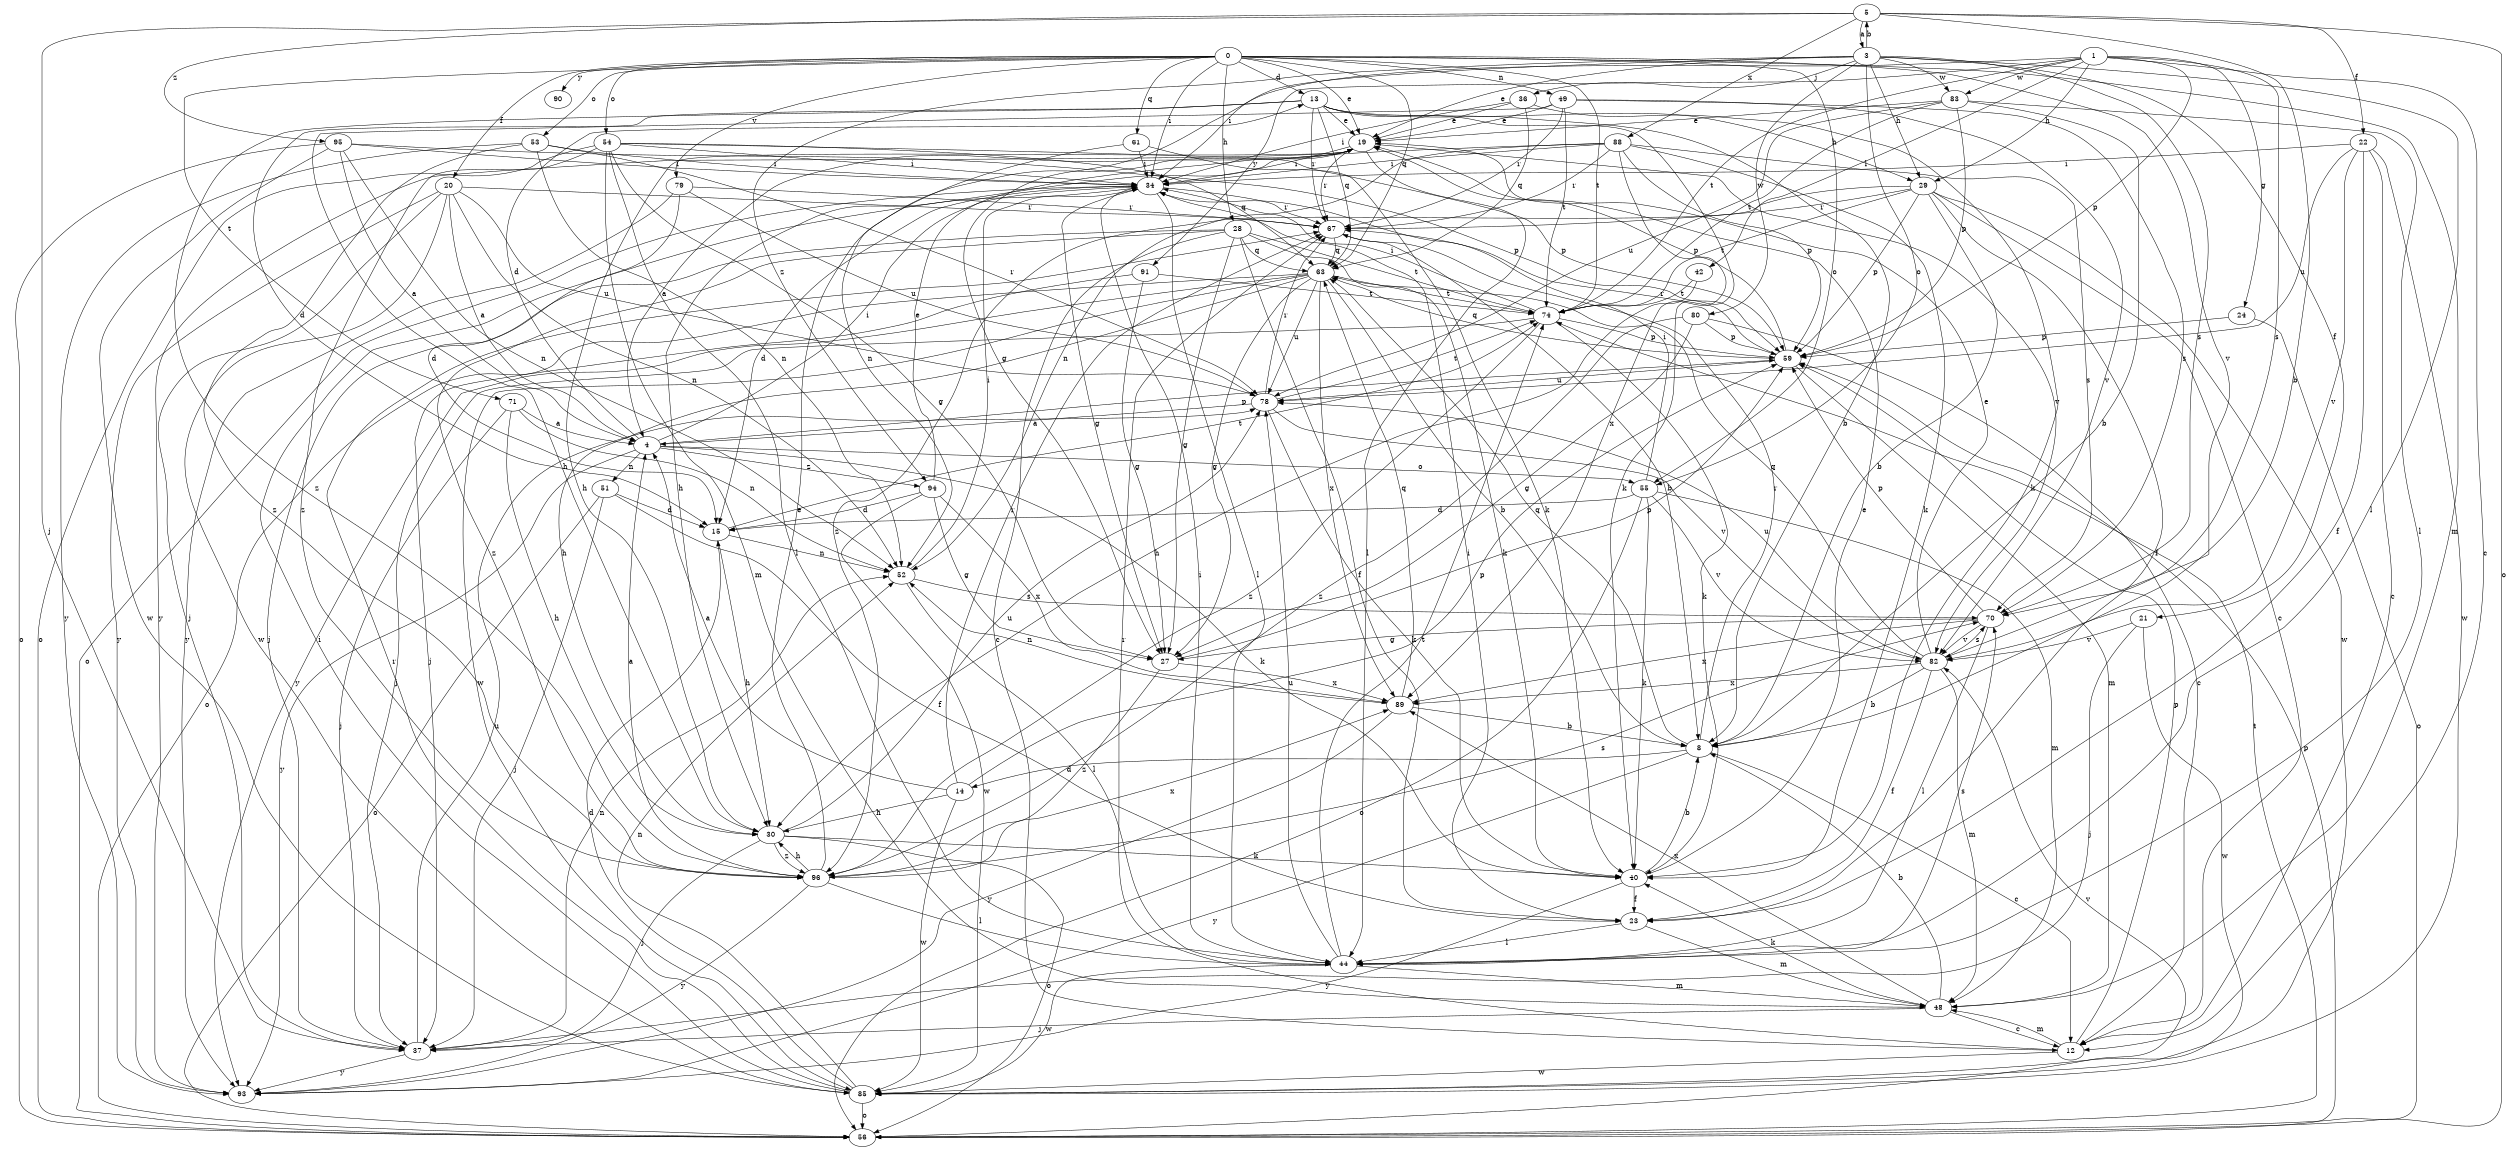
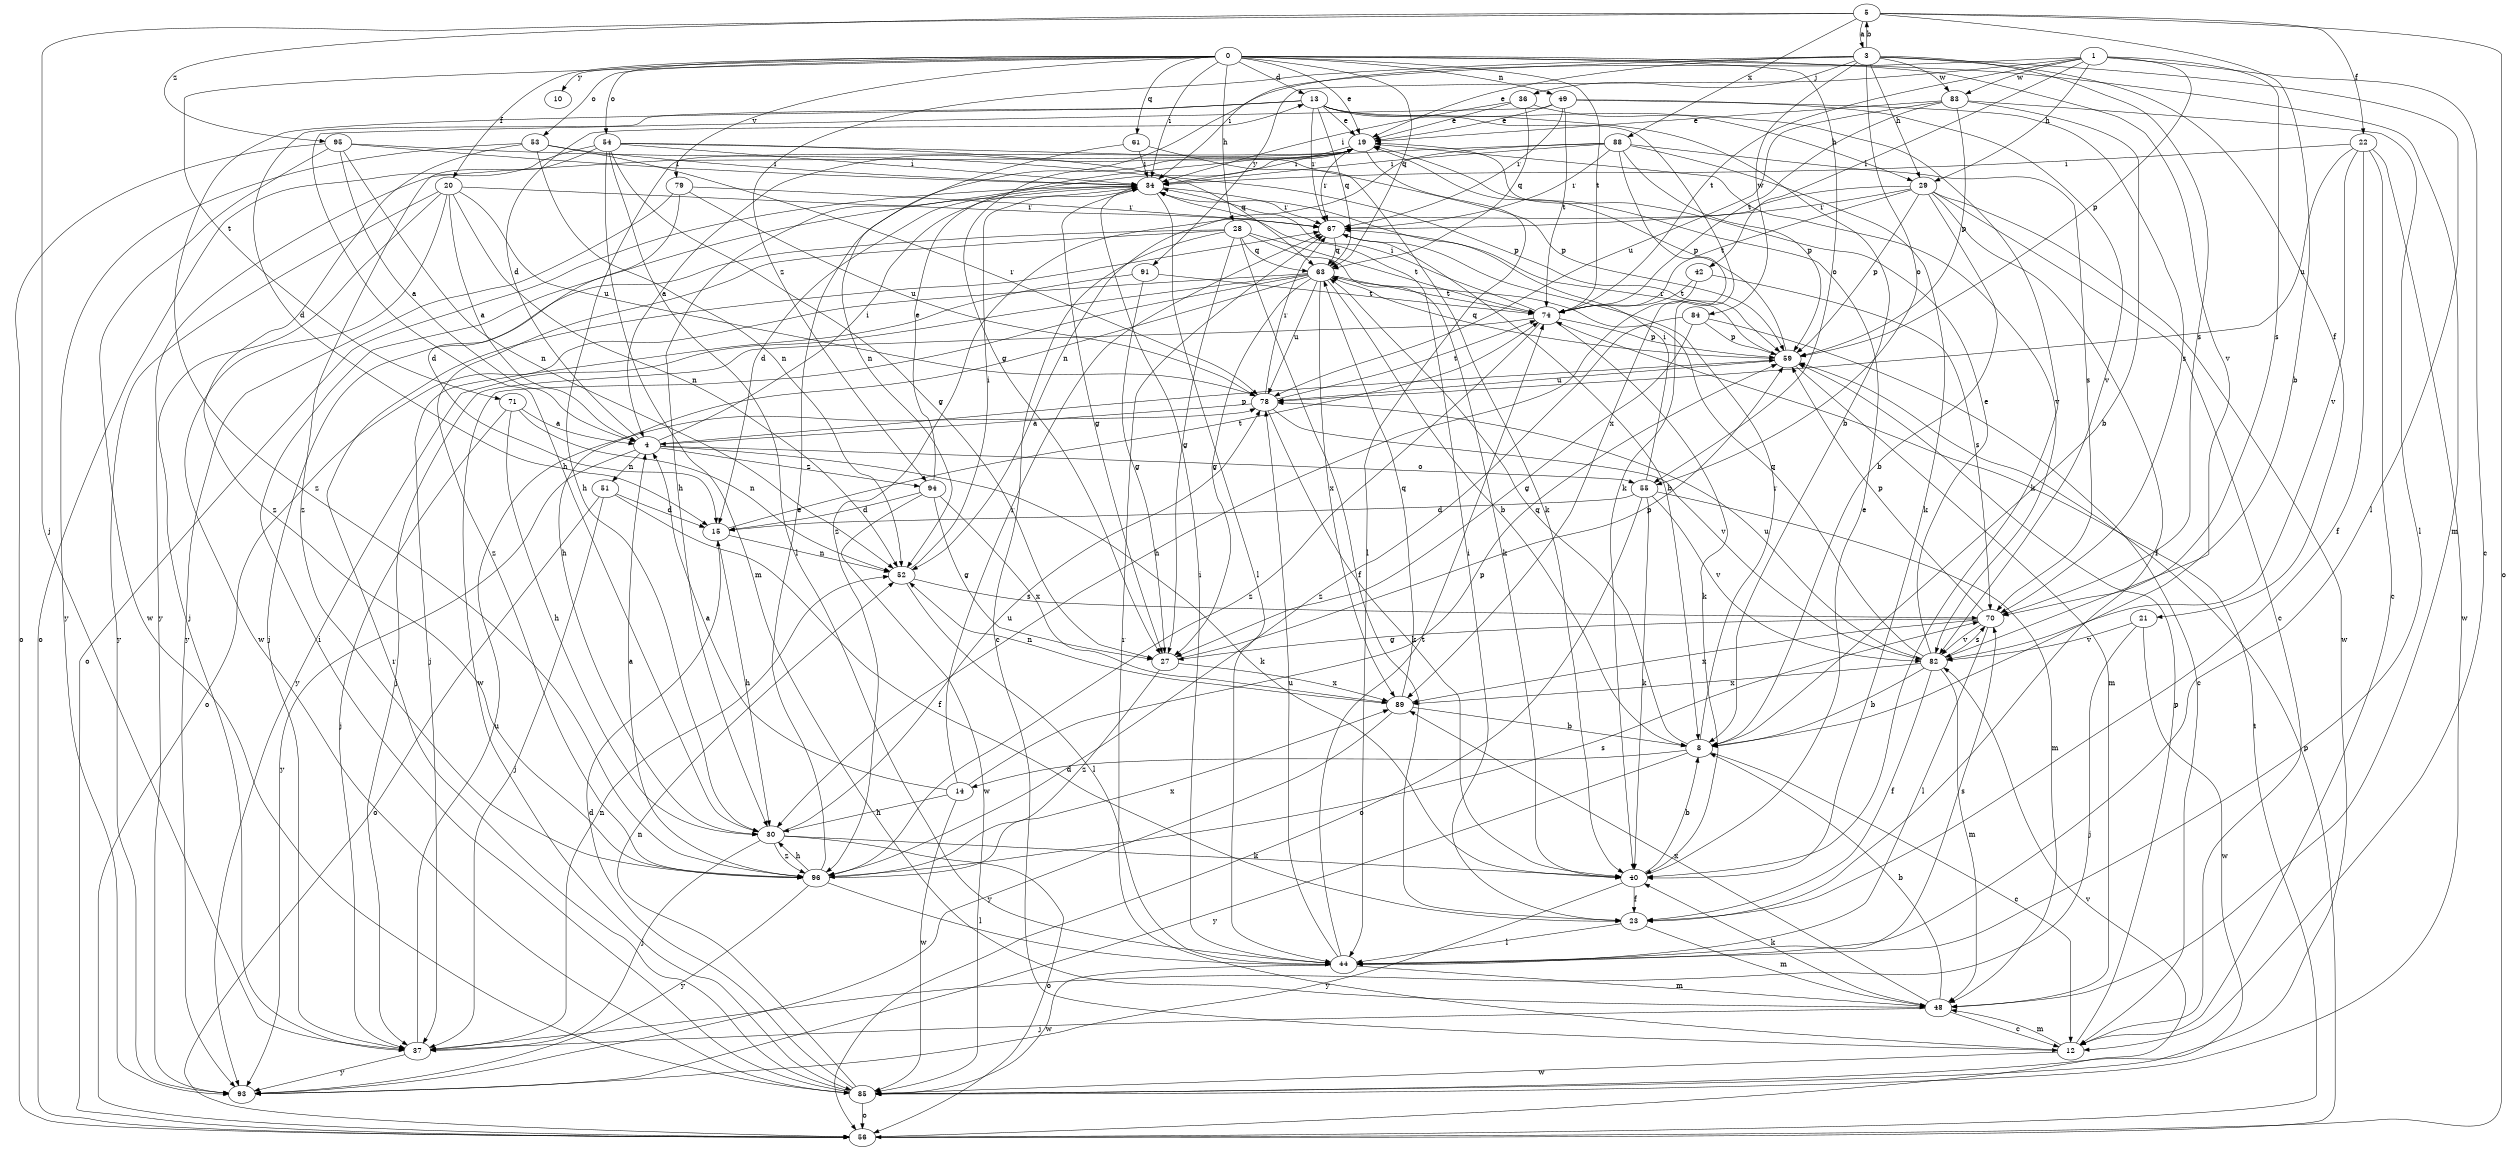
  strict digraph {
    0
    13
    19
    20
    28
    34
    48
    49
    53
    54
    55
    61
    63
    71
    74
    79
    82
-   90
+   90 [label=10]
    29
    40
    8
    67
    15
    96
    44
    4
    93
    30
    37
    85
    52
    78
    12
    27
    23
    56
    89
    70
    59
    1
-   24
    42
    83
    91
    3
    5
    21
    36
-   84 [label=80]
+   84
    94
    22
    88
    95
    51
    14
    0 -> 13 [label=d]
    0 -> 19 [label=e]
    0 -> 20 [label=f]
    0 -> 28 [label=h]
    0 -> 34 [label=i]
    0 -> 48 [label=m]
    0 -> 49 [label=n]
    0 -> 53 [label=o]
    0 -> 54 [label=o]
    0 -> 55 [label=o]
    0 -> 61 [label=q]
    0 -> 63 [label=q]
    0 -> 71 [label=t]
    0 -> 74 [label=t]
    0 -> 79 [label=v]
    0 -> 82 [label=v]
    0 -> 90 [label=y]
    13 -> 19 [label=e]
    13 -> 63 [label=q]
    13 -> 29 [label=h]
    13 -> 40 [label=k]
    13 -> 8 [label=b]
    13 -> 67 [label=r]
    13 -> 15 [label=d]
    13 -> 96 [label=z]
    19 -> 34 [label=i]
    19 -> 82 [label=v]
    19 -> 67 [label=r]
    19 -> 44 [label=l]
    19 -> 4 [label=a]
    19 -> 93 [label=y]
    19 -> 30 [label=h]
    20 -> 67 [label=r]
    20 -> 4 [label=a]
    20 -> 93 [label=y]
    20 -> 37 [label=j]
    20 -> 85 [label=w]
    20 -> 52 [label=n]
    20 -> 78 [label=u]
    28 -> 63 [label=q]
    28 -> 74 [label=t]
    28 -> 40 [label=k]
    28 -> 96 [label=z]
    28 -> 37 [label=j]
    28 -> 12 [label=c]
    28 -> 27 [label=g]
    28 -> 23 [label=f]
    34 -> 67 [label=r]
    34 -> 15 [label=d]
    34 -> 44 [label=l]
    34 -> 27 [label=g]
    34 -> 56 [label=o]
    48 -> 40 [label=k]
    48 -> 8 [label=b]
    48 -> 37 [label=j]
    48 -> 12 [label=c]
    48 -> 89 [label=x]
    49 -> 19 [label=e]
    49 -> 74 [label=t]
    49 -> 82 [label=v]
    49 -> 67 [label=r]
    49 -> 30 [label=h]
    49 -> 70 [label=s]
    53 -> 34 [label=i]
    53 -> 96 [label=z]
    53 -> 93 [label=y]
    53 -> 52 [label=n]
    53 -> 78 [label=r]
    54 -> 34 [label=i]
    54 -> 48 [label=m]
    54 -> 63 [label=q]
    54 -> 96 [label=z]
    54 -> 44 [label=l]
    54 -> 27 [label=g]
    54 -> 56 [label=o]
    54 -> 59 [label=p]
    55 -> 34 [label=i]
    55 -> 48 [label=m]
    55 -> 82 [label=v]
    55 -> 40 [label=k]
    55 -> 15 [label=d]
    55 -> 56 [label=o]
    61 -> 34 [label=i]
    61 -> 40 [label=k]
    61 -> 52 [label=n]
    63 -> 74 [label=t]
    63 -> 8 [label=b]
    63 -> 93 [label=y]
    63 -> 30 [label=h]
    63 -> 85 [label=w]
    63 -> 78 [label=u]
    63 -> 27 [label=g]
    63 -> 56 [label=o]
    63 -> 89 [label=x]
    71 -> 4 [label=a]
    71 -> 30 [label=h]
    71 -> 37 [label=j]
    71 -> 52 [label=n]
    74 -> 34 [label=i]
    74 -> 40 [label=k]
    74 -> 96 [label=z]
    74 -> 37 [label=j]
    74 -> 59 [label=p]
    79 -> 67 [label=r]
    79 -> 15 [label=d]
    79 -> 93 [label=y]
    79 -> 78 [label=u]
    82 -> 19 [label=e]
    82 -> 48 [label=m]
    82 -> 63 [label=q]
    82 -> 8 [label=b]
    82 -> 78 [label=u]
    82 -> 23 [label=f]
    82 -> 89 [label=x]
    82 -> 70 [label=s]
    29 -> 74 [label=t]
    29 -> 8 [label=b]
    29 -> 67 [label=r]
    29 -> 96 [label=z]
    29 -> 85 [label=w]
    29 -> 12 [label=c]
    29 -> 23 [label=f]
    29 -> 59 [label=p]
    40 -> 19 [label=e]
    40 -> 8 [label=b]
    40 -> 93 [label=y]
    40 -> 23 [label=f]
    8 -> 63 [label=q]
    8 -> 67 [label=r]
    8 -> 93 [label=y]
    8 -> 12 [label=c]
    8 -> 14 [label=d]
    67 -> 63 [label=q]
    67 -> 8 [label=b]
    15 -> 74 [label=t]
    15 -> 30 [label=h]
    15 -> 52 [label=n]
    96 -> 19 [label=e]
    96 -> 44 [label=l]
    96 -> 4 [label=a]
    96 -> 93 [label=y]
    96 -> 30 [label=h]
    96 -> 89 [label=x]
    96 -> 70 [label=s]
    44 -> 34 [label=i]
    44 -> 48 [label=m]
    44 -> 74 [label=t]
    44 -> 85 [label=w]
    44 -> 78 [label=u]
    44 -> 70 [label=s]
    4 -> 13 [label=d]
    4 -> 34 [label=i]
    4 -> 55 [label=o]
    4 -> 40 [label=k]
    4 -> 93 [label=y]
    4 -> 59 [label=p]
    4 -> 94 [label=z]
    4 -> 51 [label=n]
    30 -> 40 [label=k]
    30 -> 96 [label=z]
    30 -> 37 [label=j]
    30 -> 78 [label=u]
    30 -> 56 [label=o]
    37 -> 93 [label=y]
    37 -> 52 [label=n]
    37 -> 78 [label=u]
    85 -> 34 [label=i]
    85 -> 67 [label=r]
    85 -> 15 [label=d]
    85 -> 52 [label=n]
    85 -> 56 [label=o]
    52 -> 34 [label=i]
    52 -> 44 [label=l]
    52 -> 70 [label=s]
    78 -> 74 [label=t]
    78 -> 82 [label=v]
    78 -> 40 [label=k]
    78 -> 67 [label=r]
    78 -> 4 [label=a]
    12 -> 48 [label=m]
    12 -> 67 [label=r]
    12 -> 85 [label=w]
    12 -> 59 [label=p]
    27 -> 96 [label=z]
    27 -> 89 [label=x]
    27 -> 59 [label=p]
    23 -> 34 [label=i]
    23 -> 48 [label=m]
    23 -> 44 [label=l]
    56 -> 74 [label=t]
    56 -> 82 [label=v]
    56 -> 59 [label=p]
    89 -> 63 [label=q]
    89 -> 8 [label=b]
    89 -> 93 [label=y]
    89 -> 52 [label=n]
    70 -> 82 [label=v]
    70 -> 44 [label=l]
    70 -> 27 [label=g]
    70 -> 89 [label=x]
    70 -> 59 [label=p]
    59 -> 19 [label=p]
    59 -> 48 [label=m]
    59 -> 63 [label=q]
    59 -> 67 [label=r]
    59 -> 78 [label=u]
    1 -> 74 [label=t]
    1 -> 29 [label=h]
    1 -> 12 [label=c]
    1 -> 27 [label=g]
    1 -> 70 [label=s]
    1 -> 59 [label=p]
-   1 -> 24 [label=g]
    1 -> 42 [label=l]
    1 -> 83 [label=w]
    1 -> 91 [label=y]
-   24 -> 56 [label=o]
-   24 -> 59 [label=p]
    42 -> 74 [label=t]
    42 -> 30 [label=h]
+   42 -> 70 [label=s]
    83 -> 19 [label=e]
    83 -> 74 [label=t]
    83 -> 8 [label=b]
    83 -> 44 [label=l]
    83 -> 78 [label=u]
    83 -> 59 [label=p]
    91 -> 74 [label=t]
    91 -> 37 [label=j]
    91 -> 27 [label=g]
    3 -> 19 [label=e]
    3 -> 34 [label=i]
    3 -> 55 [label=o]
    3 -> 29 [label=h]
    3 -> 44 [label=l]
    3 -> 70 [label=s]
    3 -> 83 [label=w]
    3 -> 5 [label=b]
    3 -> 21 [label=f]
    3 -> 36 [label=j]
    3 -> 84 [label=w]
    3 -> 94 [label=z]
    5 -> 8 [label=b]
    5 -> 37 [label=j]
    5 -> 56 [label=o]
    5 -> 3 [label=a]
    5 -> 22 [label=f]
    5 -> 88 [label=x]
    5 -> 95 [label=z]
    21 -> 82 [label=v]
    21 -> 37 [label=j]
    21 -> 85 [label=w]
    36 -> 19 [label=e]
    36 -> 34 [label=i]
    36 -> 63 [label=q]
    36 -> 40 [label=k]
    84 -> 96 [label=z]
    84 -> 12 [label=c]
    84 -> 27 [label=g]
    84 -> 59 [label=p]
    94 -> 19 [label=e]
    94 -> 15 [label=d]
    94 -> 85 [label=w]
    94 -> 27 [label=g]
    94 -> 89 [label=x]
    22 -> 34 [label=i]
    22 -> 82 [label=v]
    22 -> 85 [label=w]
    22 -> 78 [label=u]
    22 -> 12 [label=c]
    22 -> 23 [label=f]
    88 -> 34 [label=i]
    88 -> 40 [label=k]
    88 -> 67 [label=r]
    88 -> 30 [label=h]
    88 -> 52 [label=n]
    88 -> 89 [label=x]
    88 -> 70 [label=s]
    88 -> 59 [label=p]
    95 -> 34 [label=i]
    95 -> 4 [label=a]
    95 -> 85 [label=w]
    95 -> 52 [label=n]
    95 -> 56 [label=o]
    95 -> 59 [label=p]
    51 -> 15 [label=d]
    51 -> 37 [label=j]
    51 -> 23 [label=f]
    51 -> 56 [label=o]
    14 -> 67 [label=r]
    14 -> 4 [label=a]
    14 -> 30 [label=h]
    14 -> 85 [label=w]
    14 -> 59 [label=p]
  }
